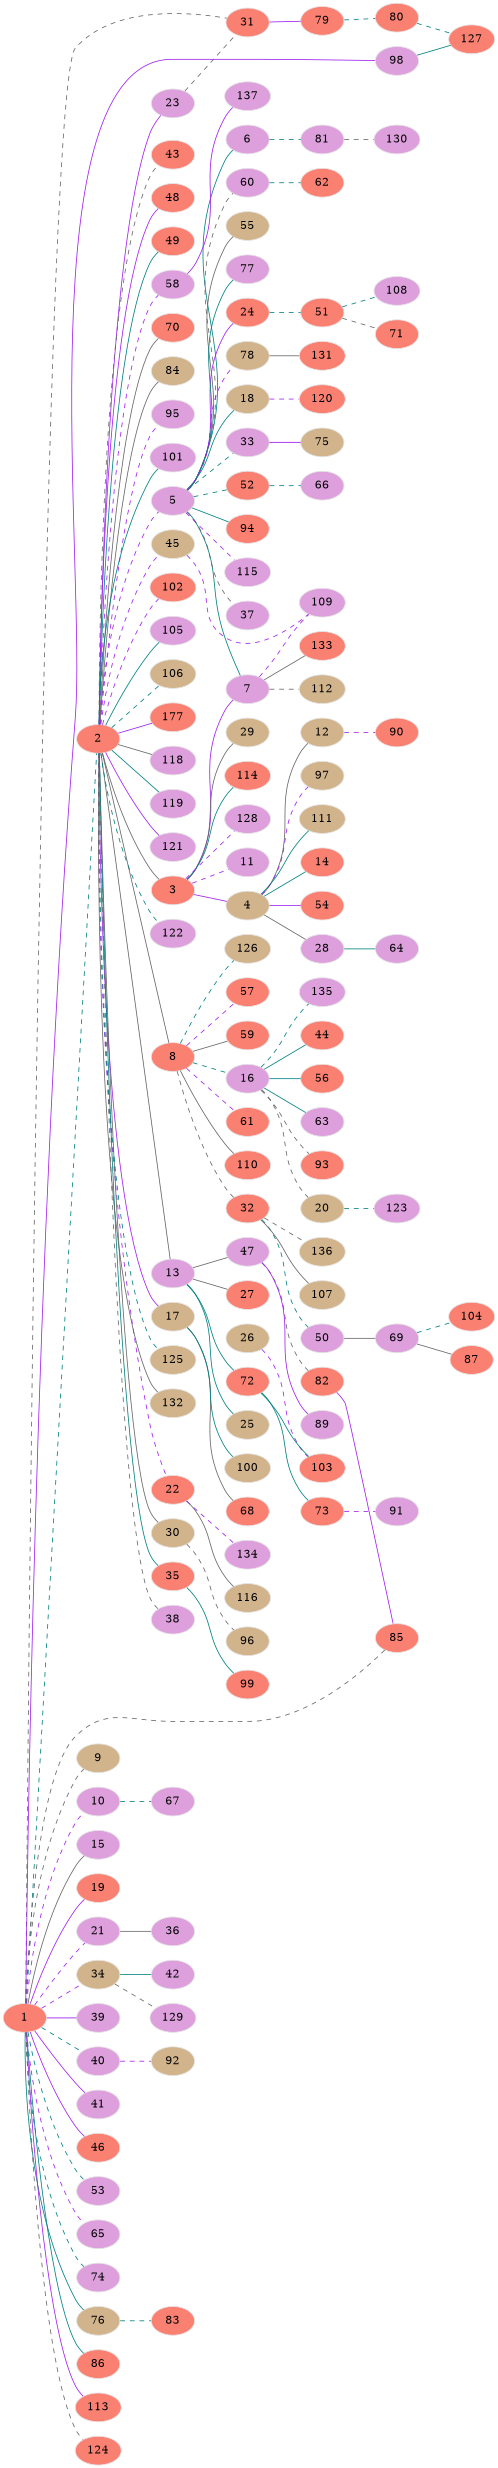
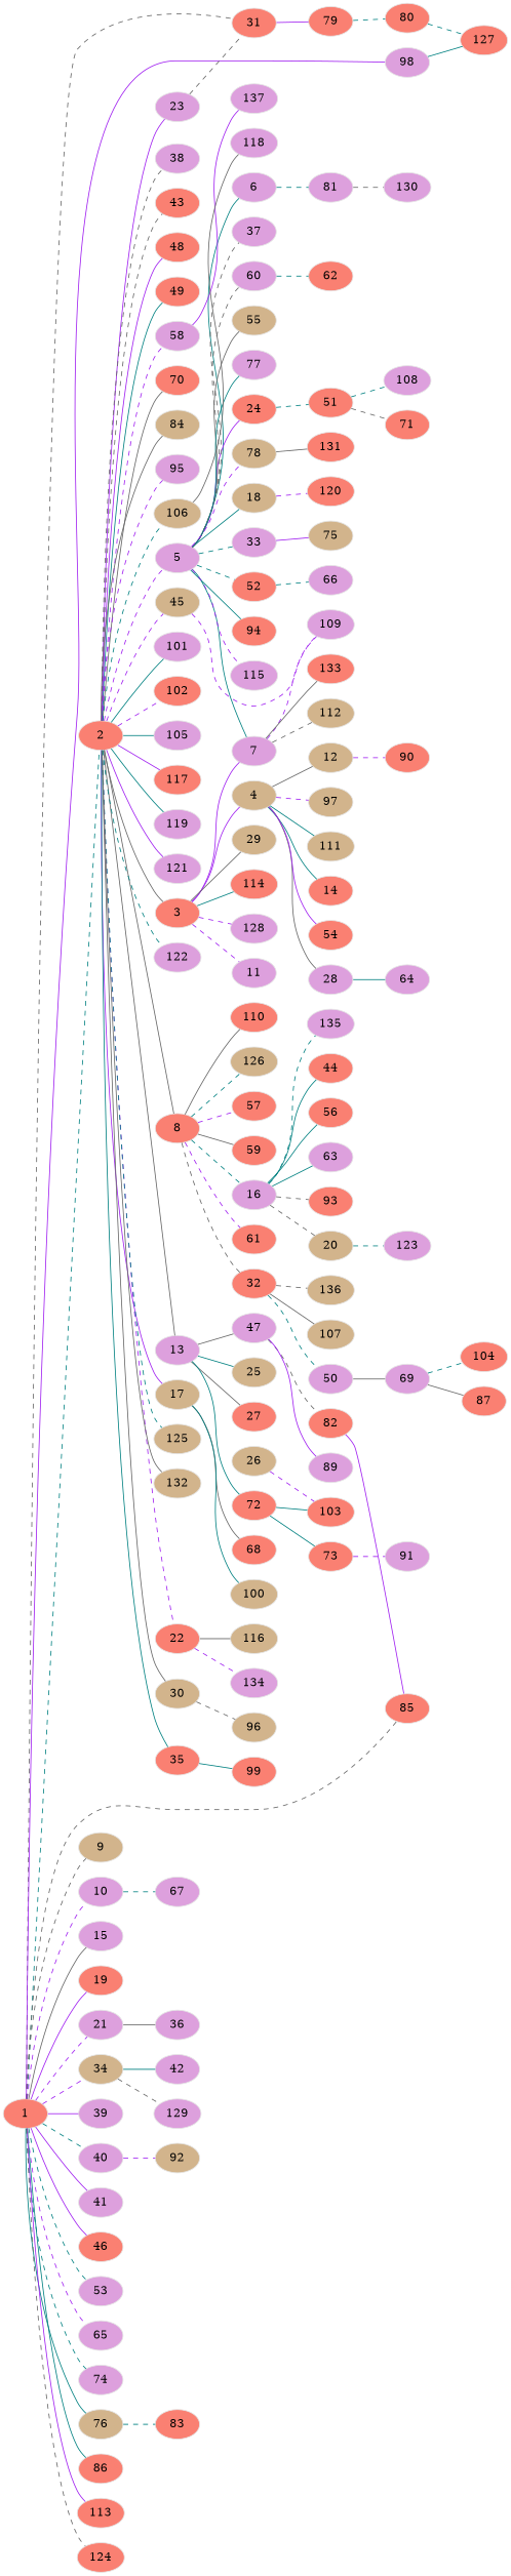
  graph {
    rankdir=LR
    node [color=gray90 fillcolor=salmon style=filled]
    edge [color=teal style=solid]
    1
    2
    9 [fillcolor=tan]
    10 [fillcolor=plum]
    15 [fillcolor=plum]
    19
    21 [fillcolor=plum]
    31
    34 [fillcolor=tan]
    39 [fillcolor=plum]
    40 [fillcolor=plum]
    41 [fillcolor=plum]
    46
    53 [fillcolor=plum]
    65 [fillcolor=plum]
    74 [fillcolor=plum]
    76 [fillcolor=tan]
    85
    86
    98 [fillcolor=plum]
    113
    124
    3
    5 [fillcolor=plum]
    8
    13 [fillcolor=plum]
    17 [fillcolor=tan]
    22
    23 [fillcolor=plum]
    30 [fillcolor=tan]
    35
    38 [fillcolor=plum]
    43
    45 [fillcolor=tan]
    48
    49
    58 [fillcolor=plum]
    70
    84 [fillcolor=tan]
    95 [fillcolor=plum]
    101 [fillcolor=plum]
    102
    105 [fillcolor=plum]
    106 [fillcolor=tan]
-   117 [label=177]
+   117
    118 [fillcolor=plum]
    119 [fillcolor=plum]
    121 [fillcolor=plum]
    122 [fillcolor=plum]
    125 [fillcolor=tan]
    132 [fillcolor=tan]
    67 [fillcolor=plum]
    36 [fillcolor=plum]
    26 [fillcolor=tan]
    103
    79
    42 [fillcolor=plum]
    129 [fillcolor=plum]
    92 [fillcolor=tan]
    83
    127
    4 [fillcolor=tan]
    7 [fillcolor=plum]
    11 [fillcolor=plum]
    29 [fillcolor=tan]
    114
    128 [fillcolor=plum]
    6 [fillcolor=plum]
    18 [fillcolor=tan]
    24
    33 [fillcolor=plum]
    37 [fillcolor=plum]
    52
    55 [fillcolor=tan]
    60 [fillcolor=plum]
    77 [fillcolor=plum]
    78 [fillcolor=tan]
    94
    115 [fillcolor=plum]
    16 [fillcolor=plum]
    32
    57
    59
    61
    110
    126 [fillcolor=tan]
    25 [fillcolor=tan]
    27
    47 [fillcolor=plum]
    72
    68
    100 [fillcolor=tan]
    116 [fillcolor=tan]
    134 [fillcolor=plum]
    96 [fillcolor=tan]
    99
    109 [fillcolor=plum]
    137 [fillcolor=plum]
    12 [fillcolor=tan]
    14
    28 [fillcolor=plum]
    54
    97 [fillcolor=tan]
    111 [fillcolor=tan]
    112 [fillcolor=tan]
    133
    90
    64 [fillcolor=plum]
    81 [fillcolor=plum]
    120
    51
    75 [fillcolor=tan]
    66 [fillcolor=plum]
    62
    131
    130 [fillcolor=plum]
    20 [fillcolor=tan]
    44
    56
    63 [fillcolor=plum]
    93
    135 [fillcolor=plum]
    50 [fillcolor=plum]
    107 [fillcolor=tan]
    136 [fillcolor=tan]
    82
    89 [fillcolor=plum]
    73
    123 [fillcolor=plum]
    71
    108 [fillcolor=plum]
    80
    69 [fillcolor=plum]
    87
    104
    91 [fillcolor=plum]
    1 -- 2 [style=dashed]
    1 -- 9 [color=gray40 style=dashed]
    1 -- 10 [color=purple style=dashed]
    1 -- 15 [color=gray40]
    1 -- 19 [color=purple]
    1 -- 21 [color=purple style=dashed]
    1 -- 31 [color=gray40 style=dashed]
    1 -- 34 [color=purple style=dashed]
    1 -- 39 [color=purple]
    1 -- 40 [style=dashed]
    1 -- 41 [color=purple]
    1 -- 46 [color=purple]
    1 -- 53 [style=dashed]
    1 -- 65 [color=purple style=dashed]
    1 -- 74 [style=dashed]
    1 -- 76
    1 -- 85 [color=gray40 style=dashed]
    1 -- 86
    1 -- 98 [color=purple]
    1 -- 113 [color=purple]
    1 -- 124 [color=gray40 style=dashed]
    2 -- 3 [color=gray40]
    2 -- 5 [color=purple style=dashed]
    2 -- 8 [color=gray40]
    2 -- 13 [color=gray40]
    2 -- 17 [color=purple]
    2 -- 22 [color=purple style=dashed]
    2 -- 23 [color=purple]
    2 -- 30 [color=gray40]
    2 -- 35
    2 -- 38 [color=gray40 style=dashed]
    2 -- 43 [color=gray40 style=dashed]
    2 -- 45 [color=purple style=dashed]
    2 -- 48 [color=purple]
    2 -- 49
    2 -- 58 [color=purple style=dashed]
    2 -- 70 [color=gray40]
    2 -- 84 [color=gray40]
    2 -- 95 [color=purple style=dashed]
    2 -- 101
    2 -- 102 [color=purple style=dashed]
    2 -- 105
    2 -- 106 [style=dashed]
    2 -- 117 [color=purple]
-   2 -- 118 [color=gray40]
+   106 -- 118 [color=gray40]
    2 -- 119
    2 -- 121 [color=purple]
    2 -- 122 [style=dashed]
    2 -- 125 [style=dashed]
    2 -- 132 [color=gray40]
    10 -- 67 [style=dashed]
    21 -- 36 [color=gray40]
    31 -- 79 [color=purple]
    34 -- 42
    34 -- 129 [color=gray40 style=dashed]
    40 -- 92 [color=purple style=dashed]
    76 -- 83 [style=dashed]
    98 -- 127
    3 -- 4 [color=purple]
    3 -- 7 [color=purple]
    3 -- 11 [color=purple style=dashed]
    3 -- 29 [color=gray40]
    3 -- 114
    3 -- 128 [color=purple style=dashed]
    5 -- 7
    5 -- 6
    5 -- 18
    5 -- 24 [color=purple]
    5 -- 33 [style=dashed]
    5 -- 37 [color=gray40 style=dashed]
    5 -- 52 [style=dashed]
    5 -- 55 [color=gray40]
    5 -- 60 [color=gray40 style=dashed]
    5 -- 77
    5 -- 78 [color=purple style=dashed]
    5 -- 94
    5 -- 115 [color=purple style=dashed]
    8 -- 16 [style=dashed]
    8 -- 32 [color=gray40 style=dashed]
    8 -- 57 [color=purple style=dashed]
    8 -- 59 [color=gray40]
    8 -- 61 [color=purple style=dashed]
    8 -- 110 [color=gray40]
    8 -- 126 [style=dashed]
    13 -- 25
    13 -- 27 [color=gray40]
    13 -- 47 [color=gray40]
    13 -- 72
    17 -- 68 [color=gray40]
    17 -- 100
    22 -- 116 [color=gray40]
    22 -- 134 [color=purple style=dashed]
    23 -- 31 [color=gray40 style=dashed]
    30 -- 96 [color=gray40 style=dashed]
    35 -- 99
    45 -- 109 [color=purple style=dashed]
    58 -- 137 [color=purple]
    26 -- 103 [color=purple style=dashed]
    79 -- 80 [style=dashed]
    4 -- 12 [color=gray40]
    4 -- 14
    4 -- 28 [color=gray40]
    4 -- 54 [color=purple]
    4 -- 97 [color=purple style=dashed]
    4 -- 111
    7 -- 109 [color=purple style=dashed]
    7 -- 112 [color=gray40 style=dashed]
    7 -- 133 [color=gray40]
    6 -- 81 [style=dashed]
    18 -- 120 [color=purple style=dashed]
    24 -- 51 [style=dashed]
    33 -- 75 [color=purple]
    52 -- 66 [style=dashed]
    60 -- 62 [style=dashed]
    78 -- 131 [color=gray40]
    16 -- 20 [color=gray40 style=dashed]
    16 -- 44
    16 -- 56
    16 -- 63
    16 -- 93 [color=gray40 style=dashed]
    16 -- 135 [style=dashed]
    32 -- 50 [style=dashed]
    32 -- 107 [color=gray40]
    32 -- 136 [color=gray40 style=dashed]
    47 -- 82 [color=gray40 style=dashed]
    47 -- 89 [color=purple]
    72 -- 103
    72 -- 73
    12 -- 90 [color=purple style=dashed]
    28 -- 64
    81 -- 130 [color=gray40 style=dashed]
    51 -- 71 [color=gray40 style=dashed]
    51 -- 108 [style=dashed]
    20 -- 123 [style=dashed]
    50 -- 69 [color=gray40]
    82 -- 85 [color=purple]
    73 -- 91 [color=purple style=dashed]
    80 -- 127 [style=dashed]
    69 -- 87 [color=gray40]
    69 -- 104 [style=dashed]
  }
